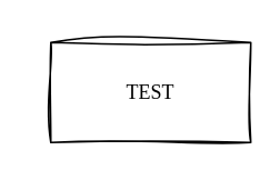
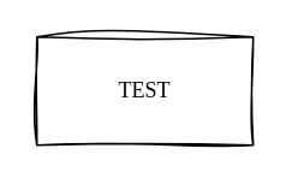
  <mxCell id="0" />
  <mxCell id="1" parent="0" />
- <mxCell id="2" value="TEST" style="rounded=0;whiteSpace=wrap;html=1;sketch=1;hachureGap=4;jiggle=2;curveFitting=1;fontFamily=Architects Daughter;fontSource=https%3A%2F%2Ffonts.googleapis.com%2Fcss%3Ffamily%3DArchitects%2BDaughter;" vertex="1" parent="1"><mxGeometry x="30" y="25" width="120" height="60" as="geometry" /></mxCell>
+ <mxCell id="2" value="TEST" style="rounded=0;whiteSpace=wrap;html=1;sketch=1;hachureGap=4;jiggle=2;curveFitting=1;fontFamily=Architects Daughter;fontSource=https%3A%2F%2Ffonts.googleapis.com%2Fcss%3Ffamily%3DArchitects%2BDaughter;" vertex="1" parent="1"><mxGeometry x="20" y="20" width="120" height="60" as="geometry" /></mxCell>
